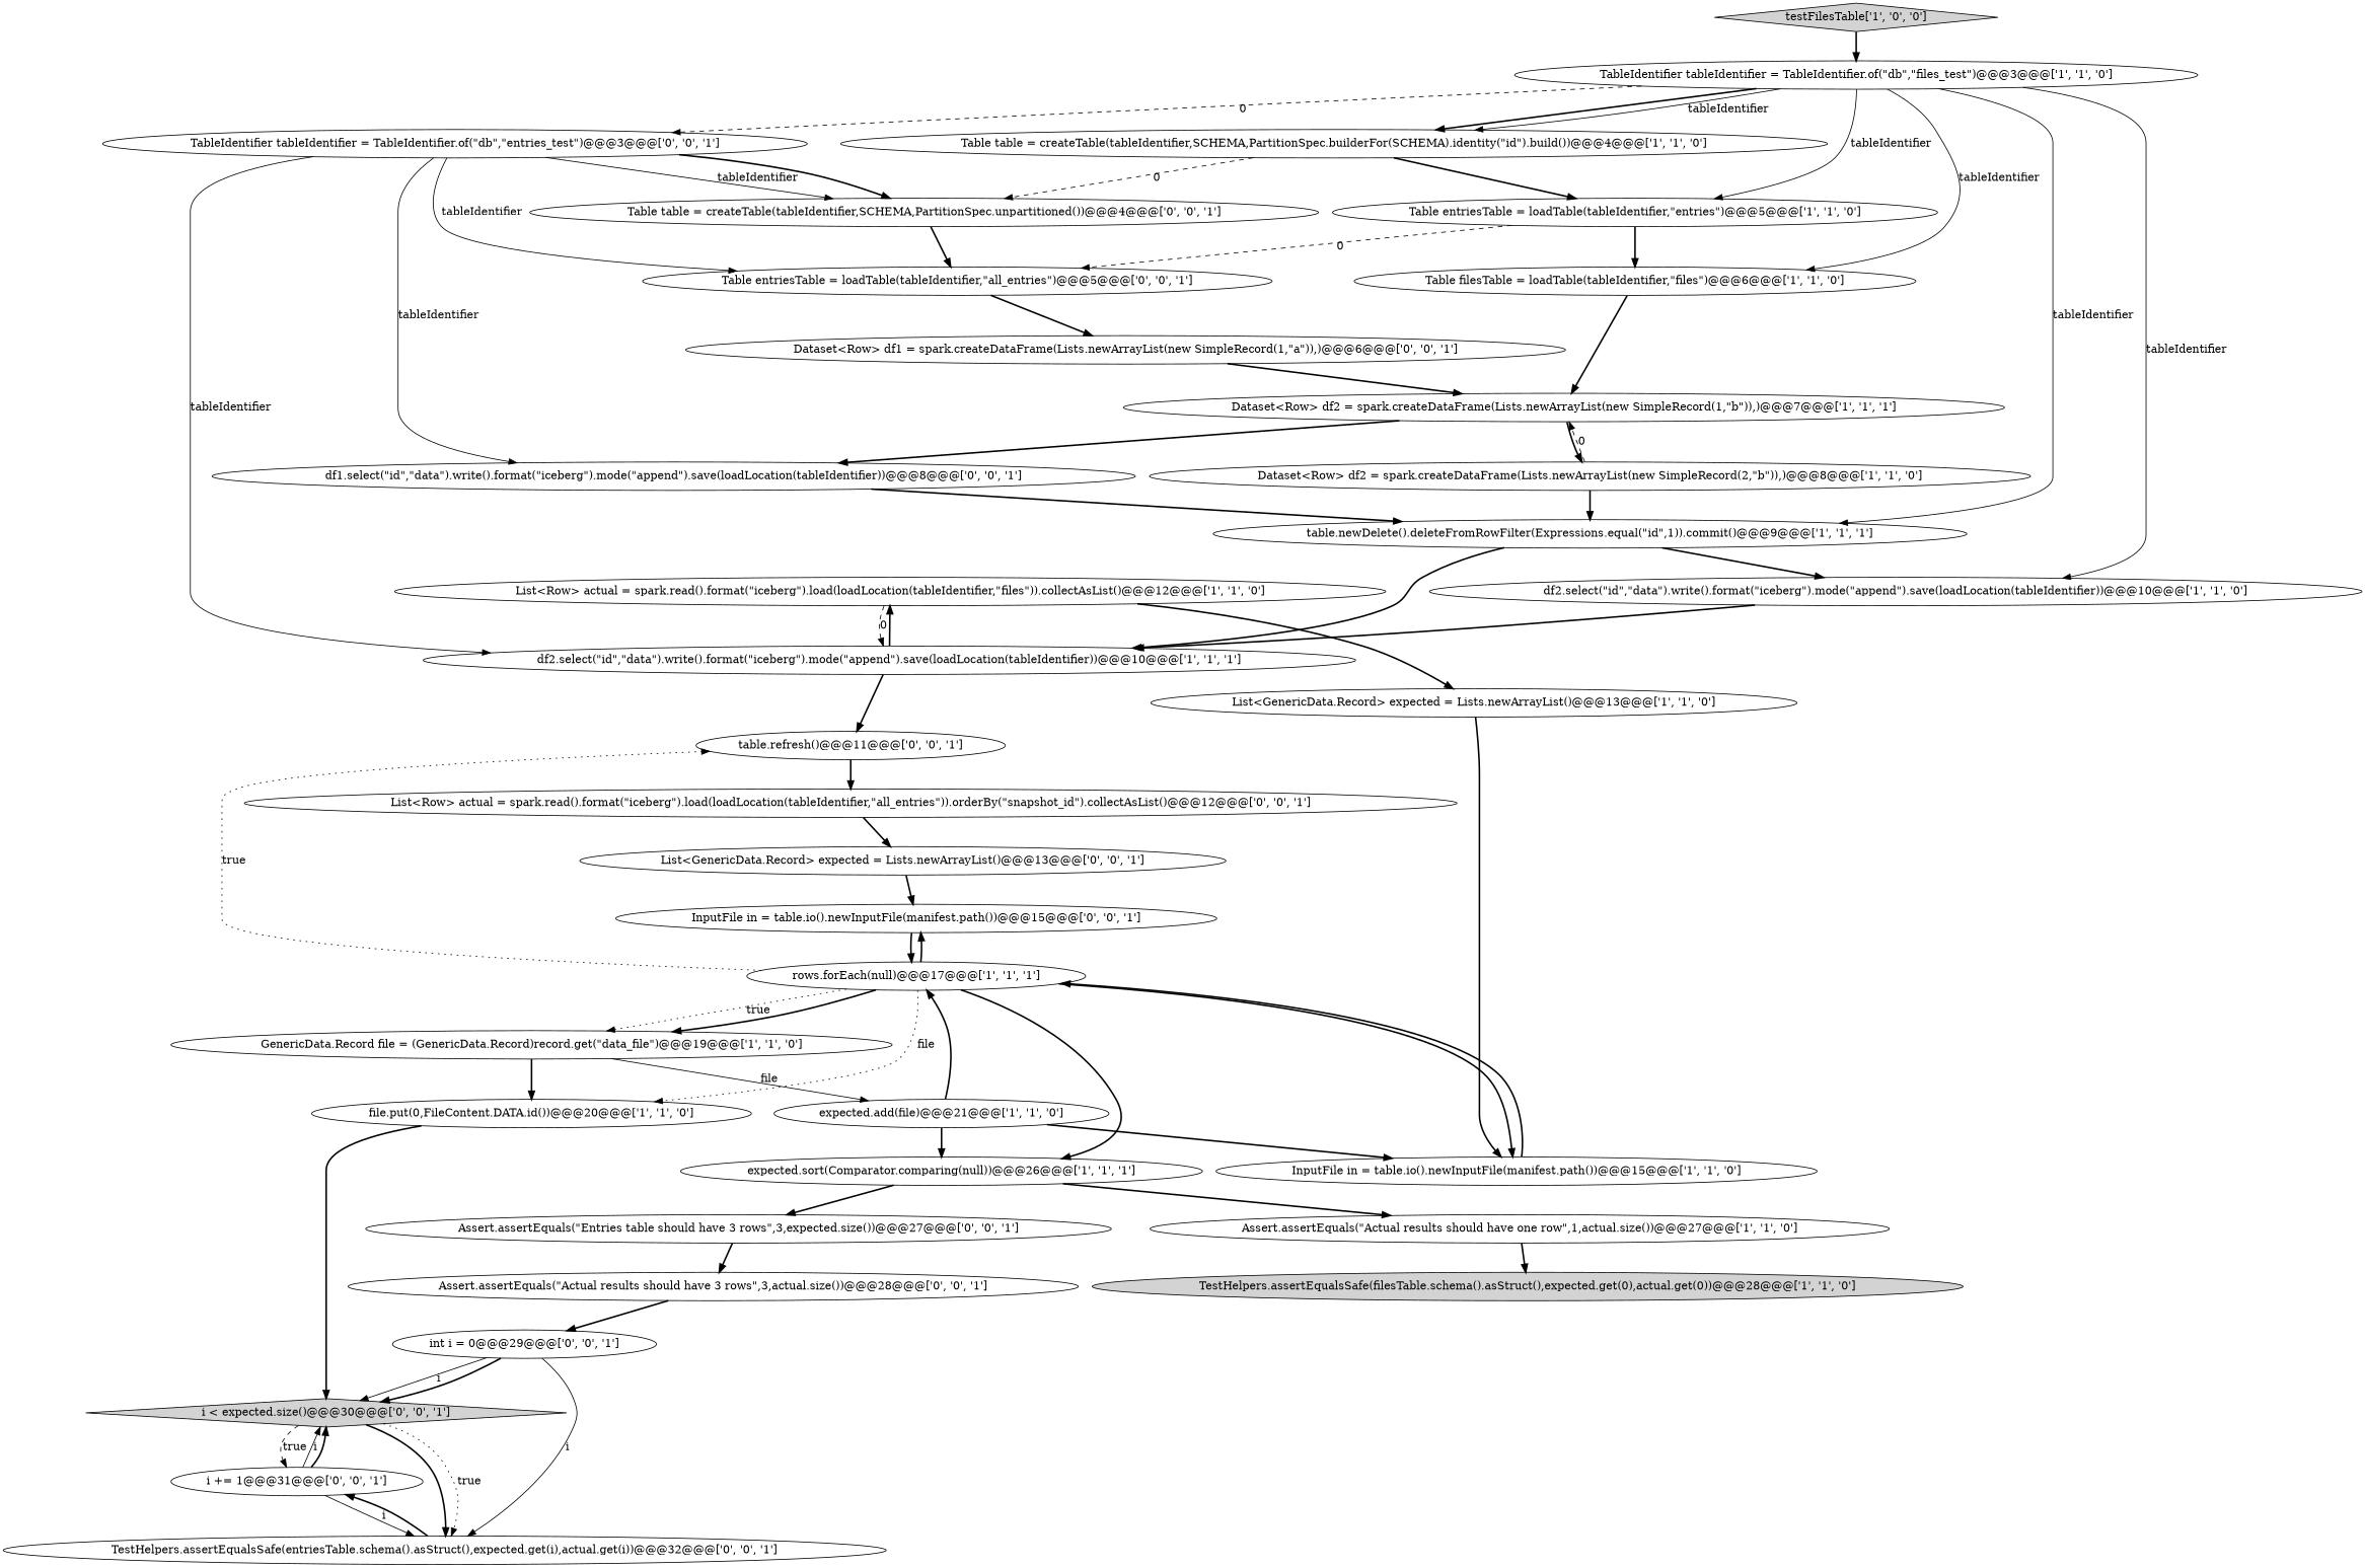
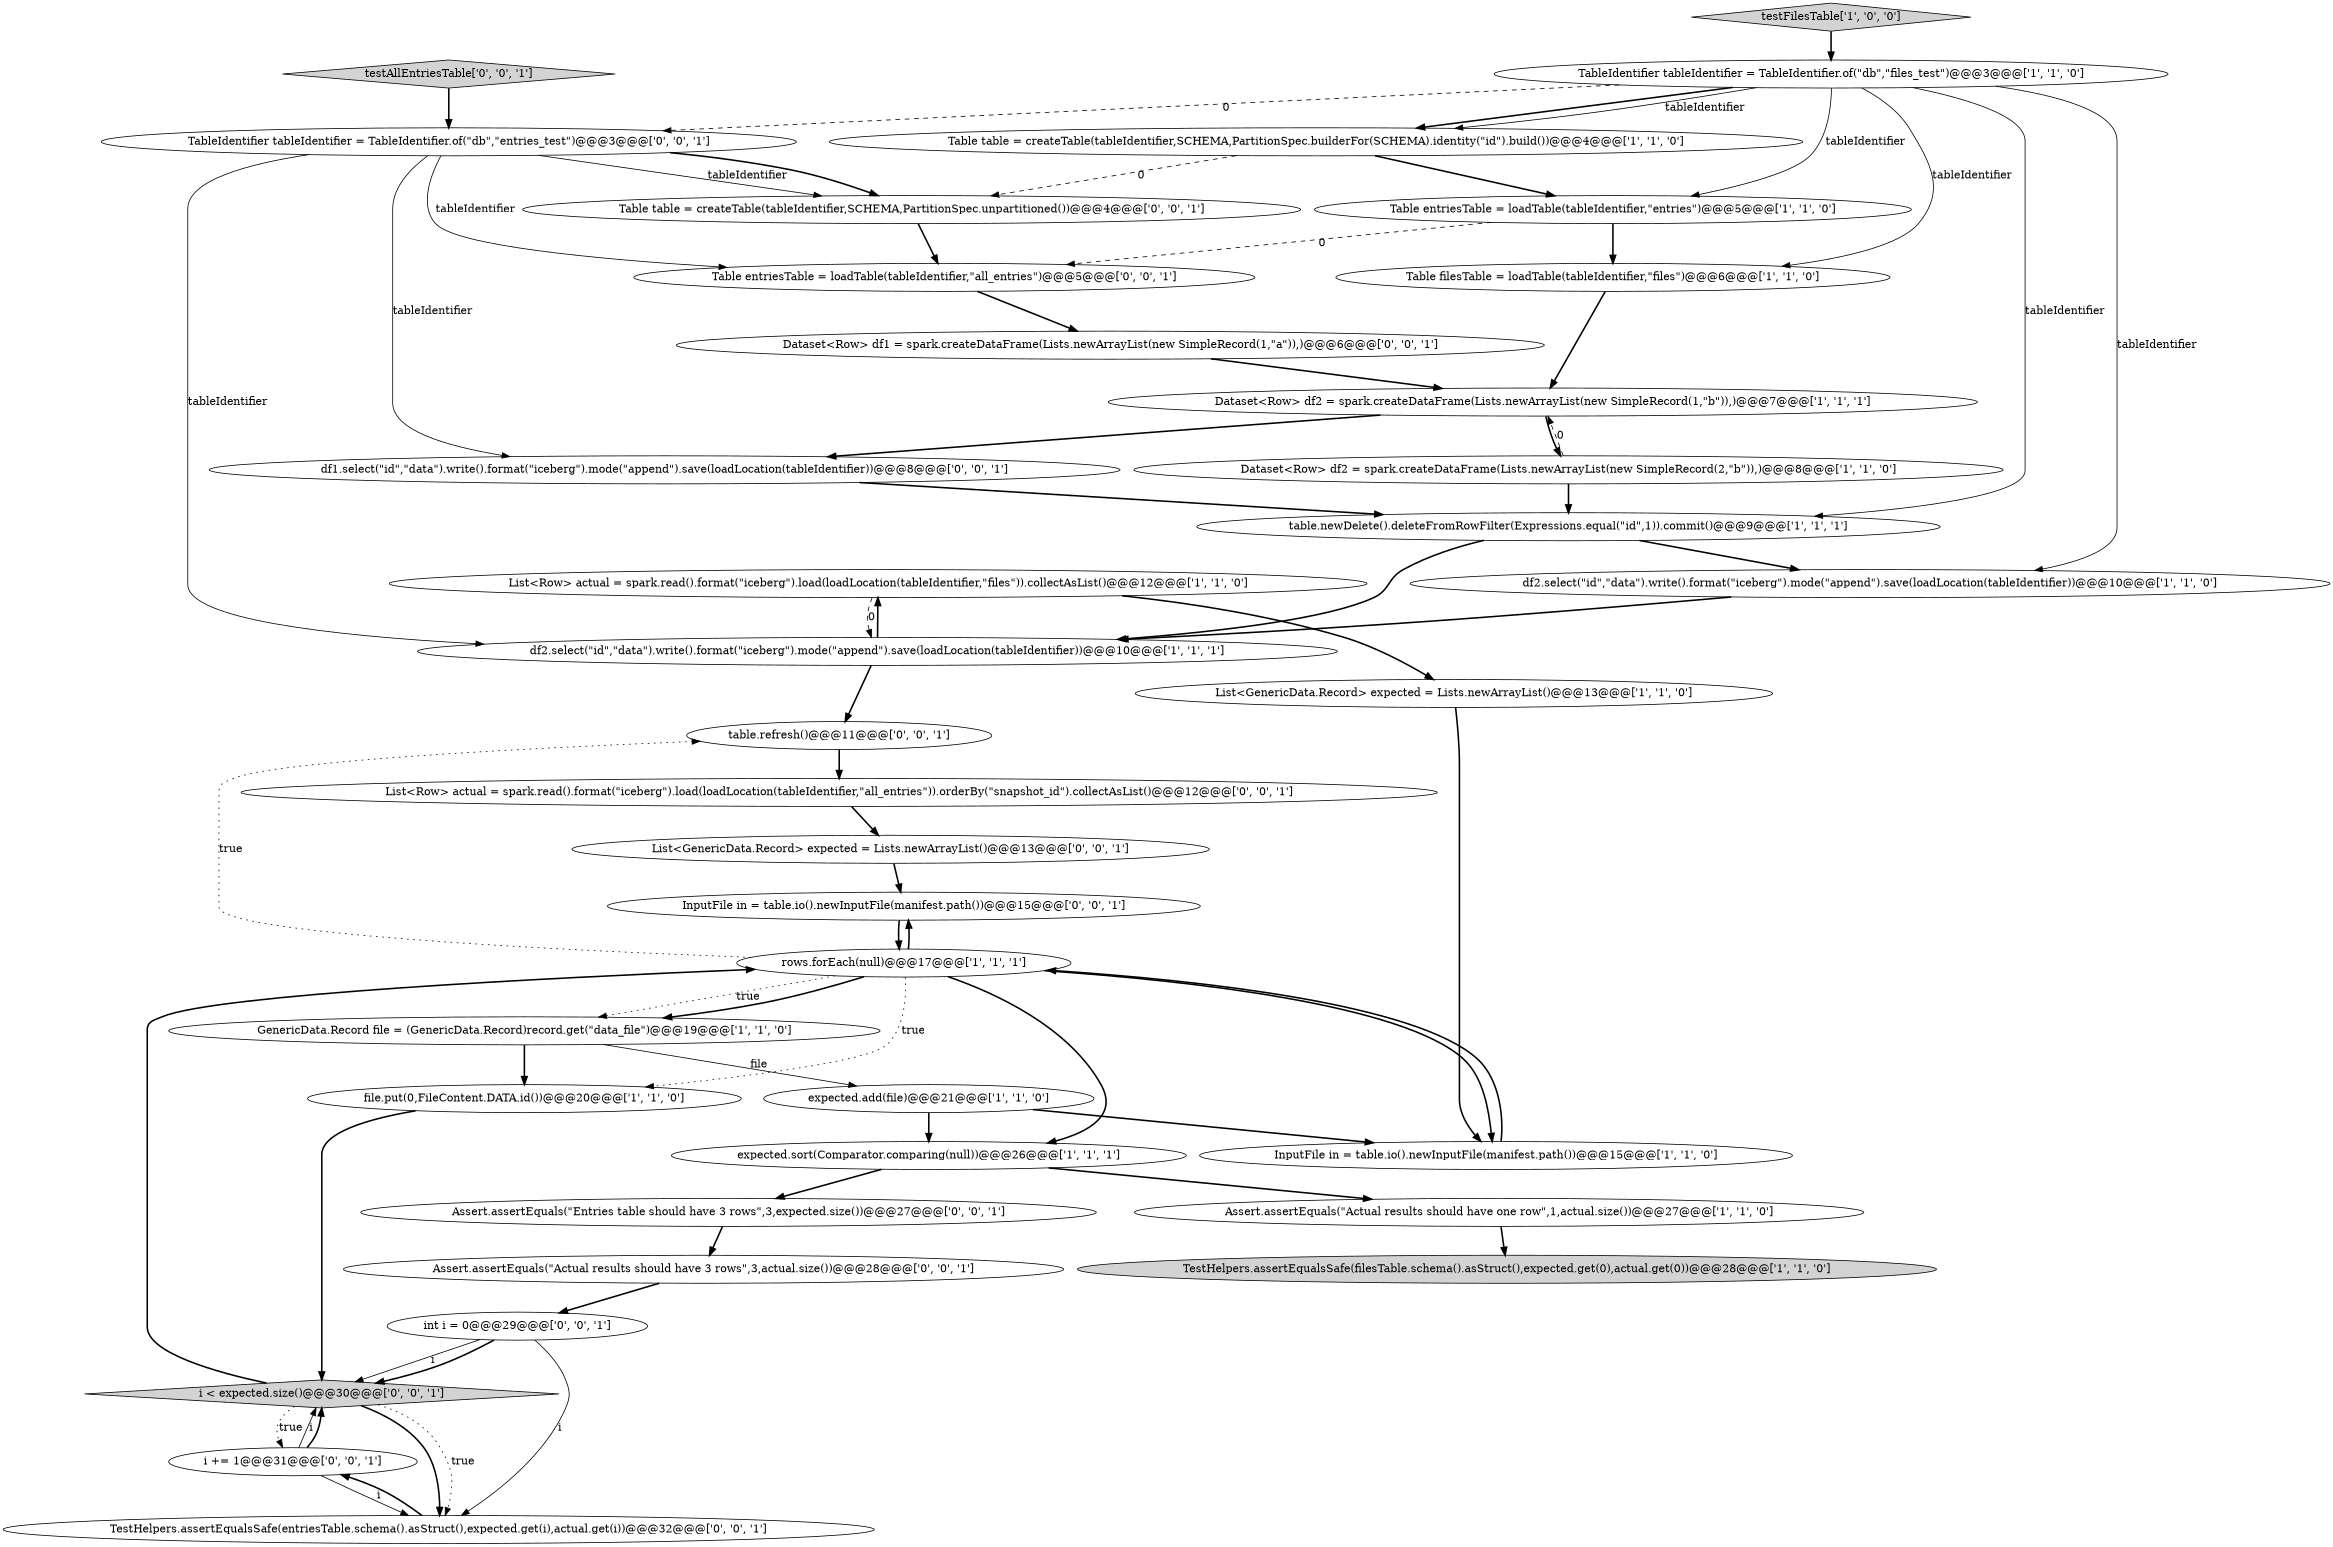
  digraph {
    node [fillcolor=white shape=ellipse style=filled]
    edge [style=bold]
    n1 [label="table.refresh()@@@11@@@['0', '0', '1']"]
    n2 [label="List<Row> actual = spark.read().format(\"iceberg\").load(loadLocation(tableIdentifier,\"all_entries\")).orderBy(\"snapshot_id\").collectAsList()@@@12@@@['0', '0', '1']"]
    n3 [label="List<GenericData.Record> expected = Lists.newArrayList()@@@13@@@['0', '0', '1']"]
    n4 [label="TableIdentifier tableIdentifier = TableIdentifier.of(\"db\",\"entries_test\")@@@3@@@['0', '0', '1']"]
    n5 [label="Table entriesTable = loadTable(tableIdentifier,\"all_entries\")@@@5@@@['0', '0', '1']"]
    n6 [label="Table table = createTable(tableIdentifier,SCHEMA,PartitionSpec.unpartitioned())@@@4@@@['0', '0', '1']"]
    n7 [label="df2.select(\"id\",\"data\").write().format(\"iceberg\").mode(\"append\").save(loadLocation(tableIdentifier))@@@10@@@['1', '1', '1']"]
    n8 [label="df1.select(\"id\",\"data\").write().format(\"iceberg\").mode(\"append\").save(loadLocation(tableIdentifier))@@@8@@@['0', '0', '1']"]
    n9 [label="Dataset<Row> df1 = spark.createDataFrame(Lists.newArrayList(new SimpleRecord(1,\"a\")),)@@@6@@@['0', '0', '1']"]
    n10 [label="List<Row> actual = spark.read().format(\"iceberg\").load(loadLocation(tableIdentifier,\"files\")).collectAsList()@@@12@@@['1', '1', '0']"]
    n11 [label="table.newDelete().deleteFromRowFilter(Expressions.equal(\"id\",1)).commit()@@@9@@@['1', '1', '1']"]
    n12 [label="Table filesTable = loadTable(tableIdentifier,\"files\")@@@6@@@['1', '1', '0']"]
    n13 [label="Dataset<Row> df2 = spark.createDataFrame(Lists.newArrayList(new SimpleRecord(1,\"b\")),)@@@7@@@['1', '1', '1']"]
    n14 [label="Dataset<Row> df2 = spark.createDataFrame(Lists.newArrayList(new SimpleRecord(2,\"b\")),)@@@8@@@['1', '1', '0']"]
    n15 [fillcolor=lightgray label="TestHelpers.assertEqualsSafe(filesTable.schema().asStruct(),expected.get(0),actual.get(0))@@@28@@@['1', '1', '0']"]
+   n16 [fillcolor=lightgray label="testAllEntriesTable['0', '0', '1']" shape=diamond]
    n17 [label="i += 1@@@31@@@['0', '0', '1']"]
    n18 [label="TestHelpers.assertEqualsSafe(entriesTable.schema().asStruct(),expected.get(i),actual.get(i))@@@32@@@['0', '0', '1']"]
    n19 [fillcolor=lightgray label="i < expected.size()@@@30@@@['0', '0', '1']" shape=diamond]
    n20 [label="List<GenericData.Record> expected = Lists.newArrayList()@@@13@@@['1', '1', '0']"]
    n21 [label="InputFile in = table.io().newInputFile(manifest.path())@@@15@@@['1', '1', '0']"]
    n22 [label="TableIdentifier tableIdentifier = TableIdentifier.of(\"db\",\"files_test\")@@@3@@@['1', '1', '0']"]
    n23 [label="df2.select(\"id\",\"data\").write().format(\"iceberg\").mode(\"append\").save(loadLocation(tableIdentifier))@@@10@@@['1', '1', '0']"]
    n24 [label="Table table = createTable(tableIdentifier,SCHEMA,PartitionSpec.builderFor(SCHEMA).identity(\"id\").build())@@@4@@@['1', '1', '0']"]
    n25 [label="Table entriesTable = loadTable(tableIdentifier,\"entries\")@@@5@@@['1', '1', '0']"]
    n26 [label="Assert.assertEquals(\"Actual results should have one row\",1,actual.size())@@@27@@@['1', '1', '0']"]
    n27 [label="expected.sort(Comparator.comparing(null))@@@26@@@['1', '1', '1']"]
    n28 [label="Assert.assertEquals(\"Entries table should have 3 rows\",3,expected.size())@@@27@@@['0', '0', '1']"]
    n29 [label="Assert.assertEquals(\"Actual results should have 3 rows\",3,actual.size())@@@28@@@['0', '0', '1']"]
    n30 [label="GenericData.Record file = (GenericData.Record)record.get(\"data_file\")@@@19@@@['1', '1', '0']"]
    n31 [label="expected.add(file)@@@21@@@['1', '1', '0']"]
    n32 [label="file.put(0,FileContent.DATA.id())@@@20@@@['1', '1', '0']"]
    n33 [label="rows.forEach(null)@@@17@@@['1', '1', '1']"]
    n34 [label="InputFile in = table.io().newInputFile(manifest.path())@@@15@@@['0', '0', '1']"]
    n35 [fillcolor=lightgray label="testFilesTable['1', '0', '0']" shape=diamond]
    n36 [label="int i = 0@@@29@@@['0', '0', '1']"]
    n1 -> n2
    n2 -> n3
    n3 -> n34
    n4 -> n5 [label=tableIdentifier style=solid]
    n4 -> n6 [label=tableIdentifier style=solid]
    n4 -> n6
    n4 -> n7 [label=tableIdentifier style=solid]
    n4 -> n8 [label=tableIdentifier style=solid]
    n5 -> n9
    n6 -> n5
    n7 -> n1
    n7 -> n10
    n8 -> n11
    n9 -> n13
    n10 -> n7 [label=0 style=dashed]
    n10 -> n20
    n11 -> n7
    n11 -> n23
    n12 -> n13
    n13 -> n8
    n13 -> n14
    n14 -> n11
    n14 -> n13 [label=0 style=dashed]
+   n16 -> n4
    n17 -> n18 [label=i style=solid]
    n17 -> n19 [label=i style=solid]
    n17 -> n19
    n18 -> n17
-   n19 -> n17 [label=true style=dashed]
+   n19 -> n17 [label=true style=dotted]
    n19 -> n18
    n19 -> n18 [label=true style=dotted]
    n20 -> n21
    n21 -> n33
    n22 -> n4 [label=0 style=dashed]
    n22 -> n11 [label=tableIdentifier style=solid]
    n22 -> n12 [label=tableIdentifier style=solid]
    n22 -> n23 [label=tableIdentifier style=solid]
    n22 -> n24
    n22 -> n24 [label=tableIdentifier style=solid]
    n22 -> n25 [label=tableIdentifier style=solid]
    n23 -> n7
    n24 -> n6 [label=0 style=dashed]
    n24 -> n25
    n25 -> n5 [label=0 style=dashed]
    n25 -> n12
    n26 -> n15
    n27 -> n26
    n27 -> n28
    n28 -> n29
    n29 -> n36
    n30 -> n31 [label=file style=solid]
    n30 -> n32
    n31 -> n21
    n31 -> n27
-   n31 -> n33
+   n19 -> n33
    n32 -> n19
    n33 -> n1 [label=true style=dotted]
    n33 -> n21
    n33 -> n27
    n33 -> n30 [label=true style=dotted]
    n33 -> n30
-   n33 -> n32 [label=file style=dotted]
+   n33 -> n32 [label=true style=dotted]
    n33 -> n34
    n34 -> n33
    n35 -> n22
    n36 -> n18 [label=i style=solid]
    n36 -> n19 [label=i style=solid]
    n36 -> n19
  }
